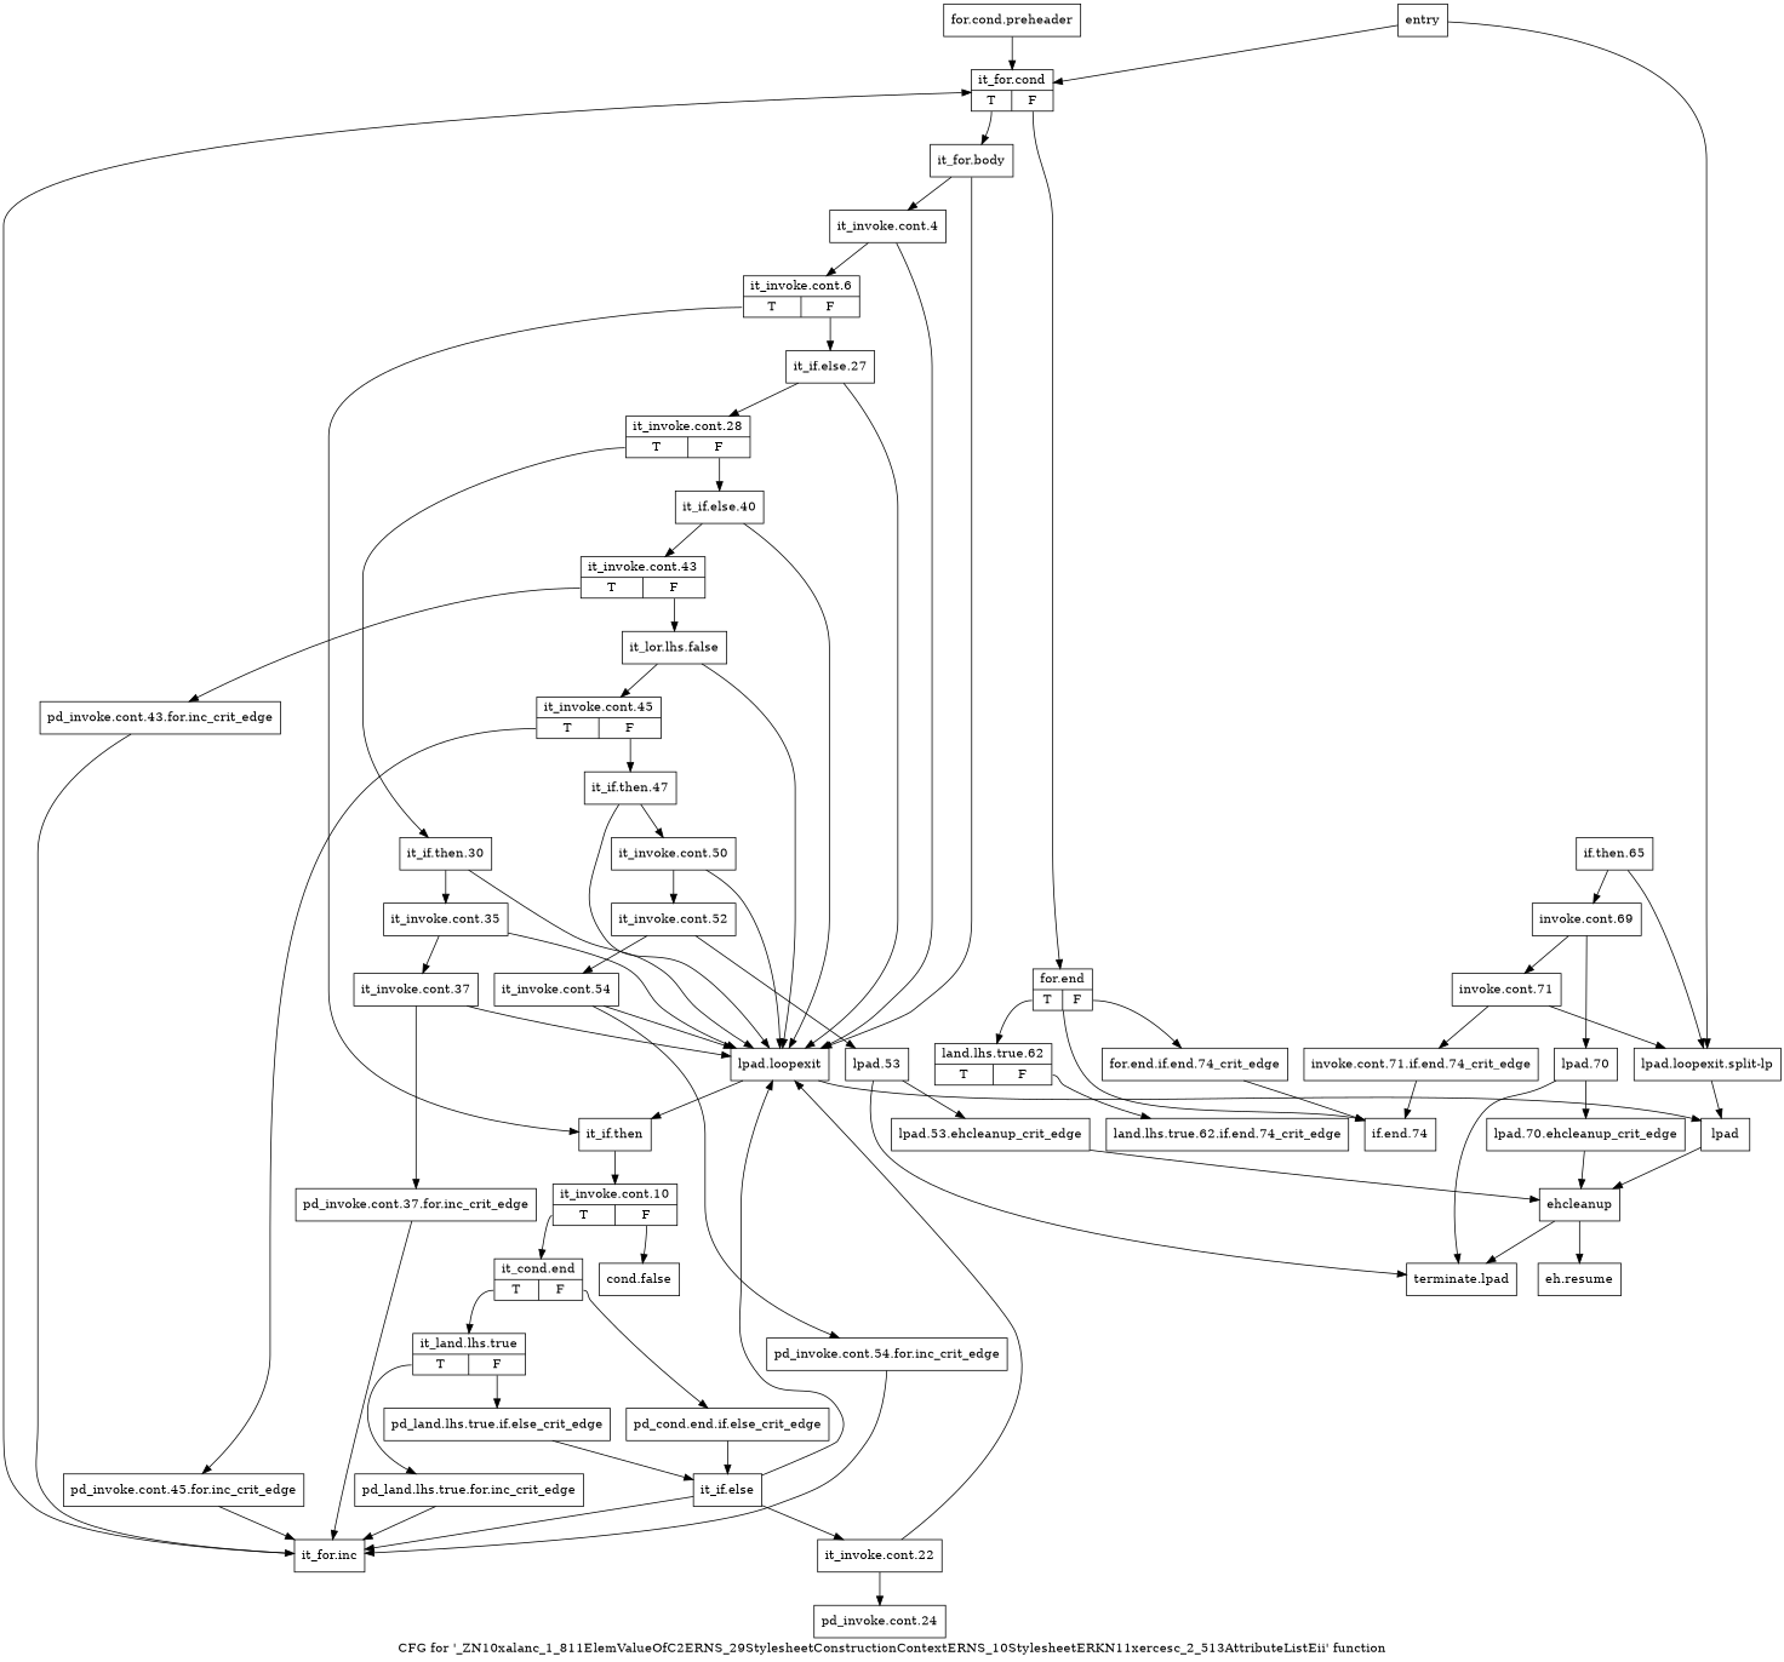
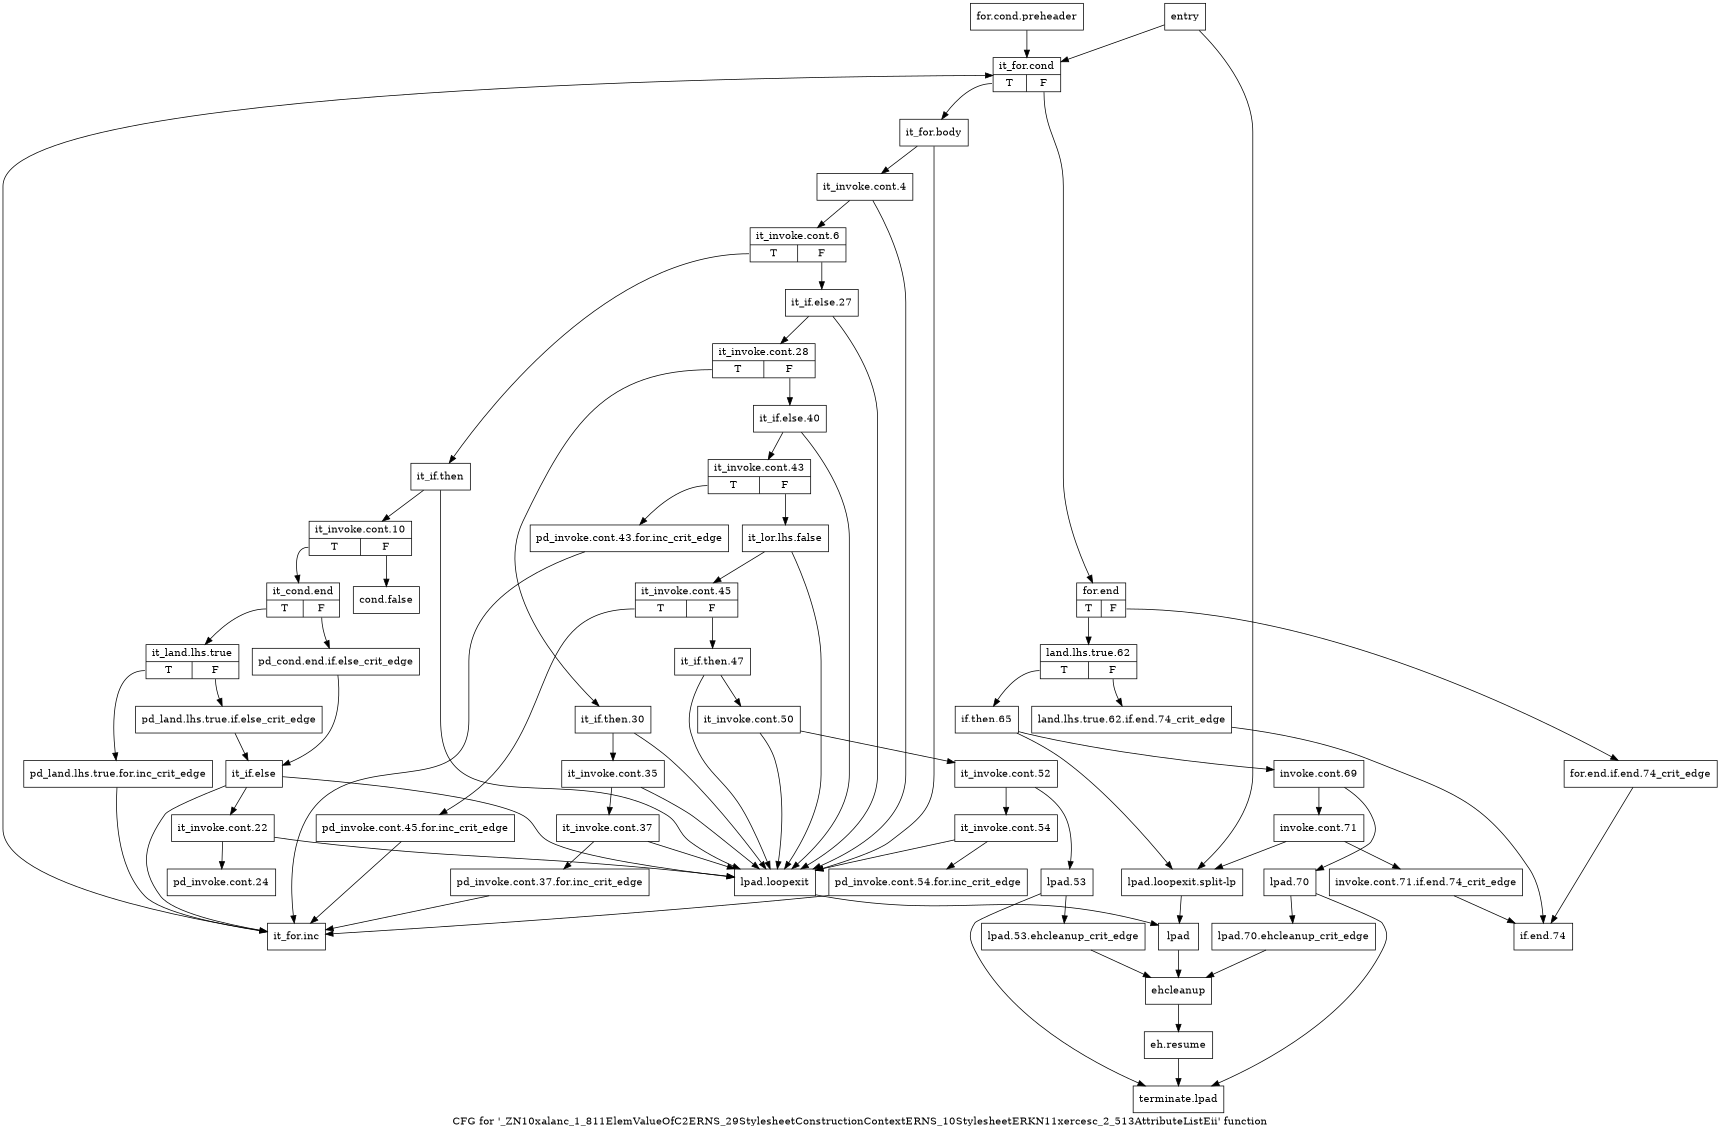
  digraph {
    label="CFG for '_ZN10xalanc_1_811ElemValueOfC2ERNS_29StylesheetConstructionContextERNS_10StylesheetERKN11xercesc_2_513AttributeListEii' function"
    node [shape=record]
    n1 [label="{entry}"]
    n2 [label="{lpad.loopexit.split-lp}"]
    n3 [label="{it_for.cond|{<s0>T|<s1>F}}"]
    n4 [label="{for.cond.preheader}"]
    n5 [label="{lpad}"]
    n6 [label="{it_for.body}"]
    n7 [label="{for.end|{<s0>T|<s1>F}}"]
    n8 [label="{ehcleanup}"]
    n9 [label="{it_invoke.cont.4}"]
    n10 [label="{lpad.loopexit}"]
    n11 [label="{land.lhs.true.62|{<s0>T|<s1>F}}"]
    n12 [label="{for.end.if.end.74_crit_edge}"]
    n13 [label="{it_invoke.cont.6|{<s0>T|<s1>F}}"]
    n14 [label="{if.then.65}"]
    n15 [label="{land.lhs.true.62.if.end.74_crit_edge}"]
    n16 [label="{if.end.74}"]
    n17 [label="{it_if.then}"]
    n18 [label="{it_if.else.27}"]
    n19 [label="{it_invoke.cont.10|{<s0>T|<s1>F}}"]
    n20 [label="{it_invoke.cont.28|{<s0>T|<s1>F}}"]
    n21 [label="{it_cond.end|{<s0>T|<s1>F}}"]
    n22 [label="{cond.false}"]
    n23 [label="{it_if.then.30}"]
    n24 [label="{it_if.else.40}"]
    n25 [label="{it_land.lhs.true|{<s0>T|<s1>F}}"]
    n26 [label="{pd_cond.end.if.else_crit_edge}"]
    n27 [label="{pd_land.lhs.true.for.inc_crit_edge}"]
    n28 [label="{pd_land.lhs.true.if.else_crit_edge}"]
    n29 [label="{it_if.else}"]
    n30 [label="{terminate.lpad}"]
    n31 [label="{eh.resume}"]
    n32 [label="{it_for.inc}"]
    n33 [label="{it_invoke.cont.22}"]
    n34 [label="{pd_invoke.cont.24}"]
    n35 [label="{it_invoke.cont.35}"]
    n36 [label="{it_invoke.cont.43|{<s0>T|<s1>F}}"]
    n37 [label="{it_invoke.cont.37}"]
    n38 [label="{pd_invoke.cont.43.for.inc_crit_edge}"]
    n39 [label="{it_lor.lhs.false}"]
    n40 [label="{pd_invoke.cont.37.for.inc_crit_edge}"]
    n41 [label="{it_invoke.cont.45|{<s0>T|<s1>F}}"]
    n42 [label="{pd_invoke.cont.45.for.inc_crit_edge}"]
    n43 [label="{it_if.then.47}"]
    n44 [label="{it_invoke.cont.50}"]
    n45 [label="{it_invoke.cont.52}"]
    n46 [label="{it_invoke.cont.54}"]
    n47 [label="{lpad.53}"]
    n48 [label="{pd_invoke.cont.54.for.inc_crit_edge}"]
    n49 [label="{lpad.53.ehcleanup_crit_edge}"]
    n50 [label="{invoke.cont.69}"]
    n51 [label="{invoke.cont.71}"]
    n52 [label="{lpad.70}"]
    n53 [label="{invoke.cont.71.if.end.74_crit_edge}"]
    n54 [label="{lpad.70.ehcleanup_crit_edge}"]
    n1 -> n2
    n1 -> n3
    n2 -> n5
    n3 -> n6 [tailport=s0]
    n3 -> n7 [tailport=s1]
    n4 -> n3
    n5 -> n8
    n6 -> n9
    n6 -> n10
    n7 -> n11 [tailport=s0]
    n7 -> n12 [tailport=s1]
-   n8 -> n30
+   n31 -> n30
    n8 -> n31
    n9 -> n10
    n9 -> n13
    n10 -> n5
+   n11 -> n14 [tailport=s0]
    n11 -> n15 [tailport=s1]
    n12 -> n16
    n13 -> n17 [tailport=s0]
    n13 -> n18 [tailport=s1]
    n14 -> n2
    n14 -> n50
-   n7 -> n16
-   n10 -> n17
+   n15 -> n16
+   n17 -> n10
    n17 -> n19
    n18 -> n10
    n18 -> n20
    n19 -> n21 [tailport=s0]
    n19 -> n22 [tailport=s1]
    n20 -> n23 [tailport=s0]
    n20 -> n24 [tailport=s1]
    n21 -> n25 [tailport=s0]
    n21 -> n26 [tailport=s1]
    n23 -> n10
    n23 -> n35
    n24 -> n10
    n24 -> n36
    n25 -> n27 [tailport=s0]
    n25 -> n28 [tailport=s1]
    n26 -> n29
    n27 -> n32
    n28 -> n29
    n29 -> n10
    n29 -> n32
    n29 -> n33
    n32 -> n3
    n33 -> n10
    n33 -> n34
    n35 -> n10
    n35 -> n37
    n36 -> n38 [tailport=s0]
    n36 -> n39 [tailport=s1]
    n37 -> n10
    n37 -> n40
    n38 -> n32
    n39 -> n10
    n39 -> n41
    n40 -> n32
    n41 -> n42 [tailport=s0]
    n41 -> n43 [tailport=s1]
    n42 -> n32
    n43 -> n10
    n43 -> n44
    n44 -> n10
    n44 -> n45
    n45 -> n46
    n45 -> n47
    n46 -> n10
    n46 -> n48
    n47 -> n30
    n47 -> n49
    n48 -> n32
    n49 -> n8
    n50 -> n51
    n50 -> n52
    n51 -> n2
    n51 -> n53
    n52 -> n30
    n52 -> n54
    n53 -> n16
    n54 -> n8
  }
